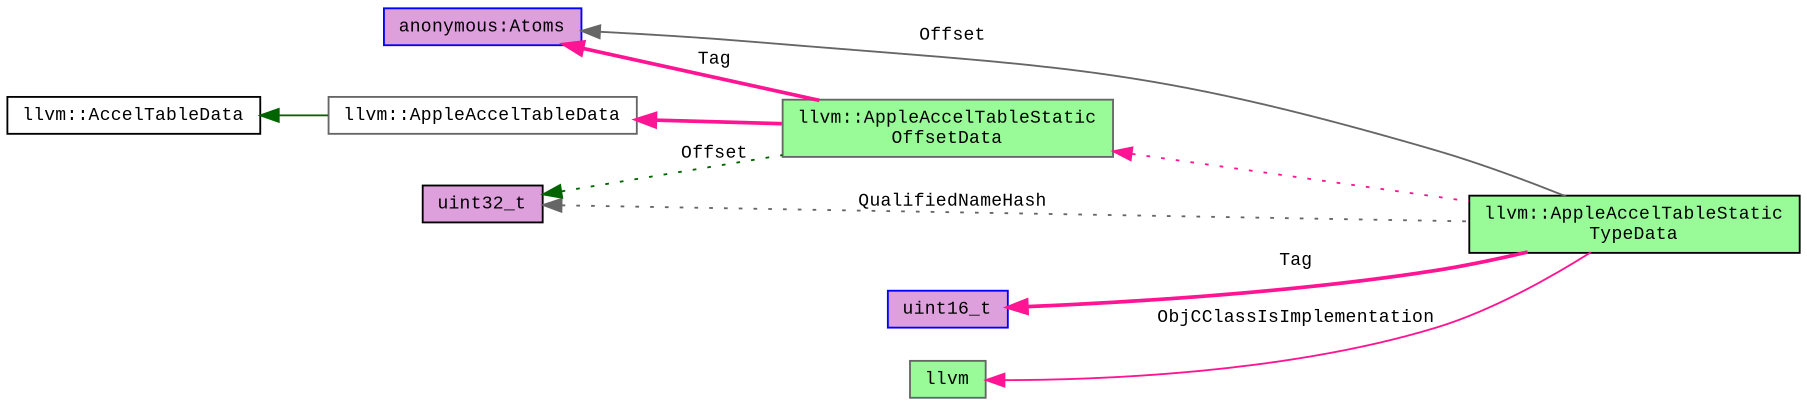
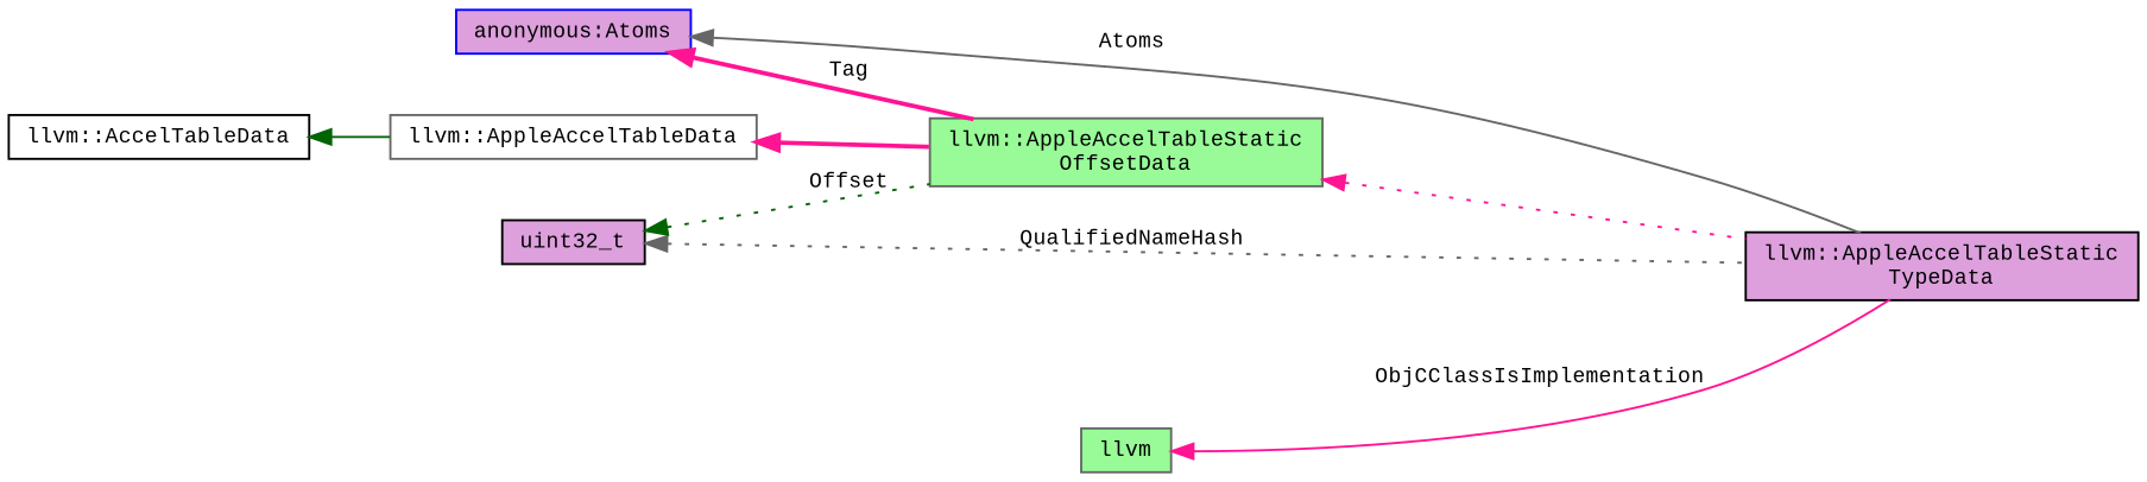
  digraph {
    fontname="Liberation Mono"
    rankdir=LR
    node [color=black fillcolor=plum fontname="Liberation Mono" fontsize=10 shape=record style=filled]
    edge [color=deeppink dir=back fontname="Liberation Mono" fontsize=10 labelfontname=Helvetica labelfontsize=10 style=dotted]
-   n1 [fillcolor=palegreen fontcolor=black height=0.2 label="llvm::AppleAccelTableStatic\lTypeData" width=0.4]
+   n1 [fontcolor=black height=0.2 label="llvm::AppleAccelTableStatic\lTypeData" width=0.4]
    n2 [color=gray40 fillcolor=palegreen height=0.2 label="llvm::AppleAccelTableStatic\lOffsetData" width=0.4]
    n3 [color=gray40 fillcolor=white height=0.2 label="llvm::AppleAccelTableData" width=0.4]
    n4 [fillcolor=white height=0.2 label="llvm::AccelTableData" width=0.4]
    n5 [color=blue height=0.2 label="anonymous:Atoms" width=0.4]
    n6 [height=0.2 label=uint32_t width=0.4]
-   n7 [color=blue height=0.2 label=uint16_t width=0.4]
    n8 [color=gray40 fillcolor=palegreen height=0.2 label=llvm width=0.4]
    n2 -> n1
    n3 -> n2 [style=bold]
    n4 -> n3 [color=darkgreen style=solid]
-   n5 -> n1 [color=gray40 label=" Offset" style=solid]
+   n5 -> n1 [color=gray40 label=" Atoms" style=solid]
    n5 -> n2 [label=" Tag" style=bold]
    n6 -> n1 [color=gray40 label=" QualifiedNameHash"]
    n6 -> n2 [color=darkgreen label=" Offset"]
-   n7 -> n1 [label=" Tag" style=bold]
    n8 -> n1 [label=" ObjCClassIsImplementation" style=solid]
  }
